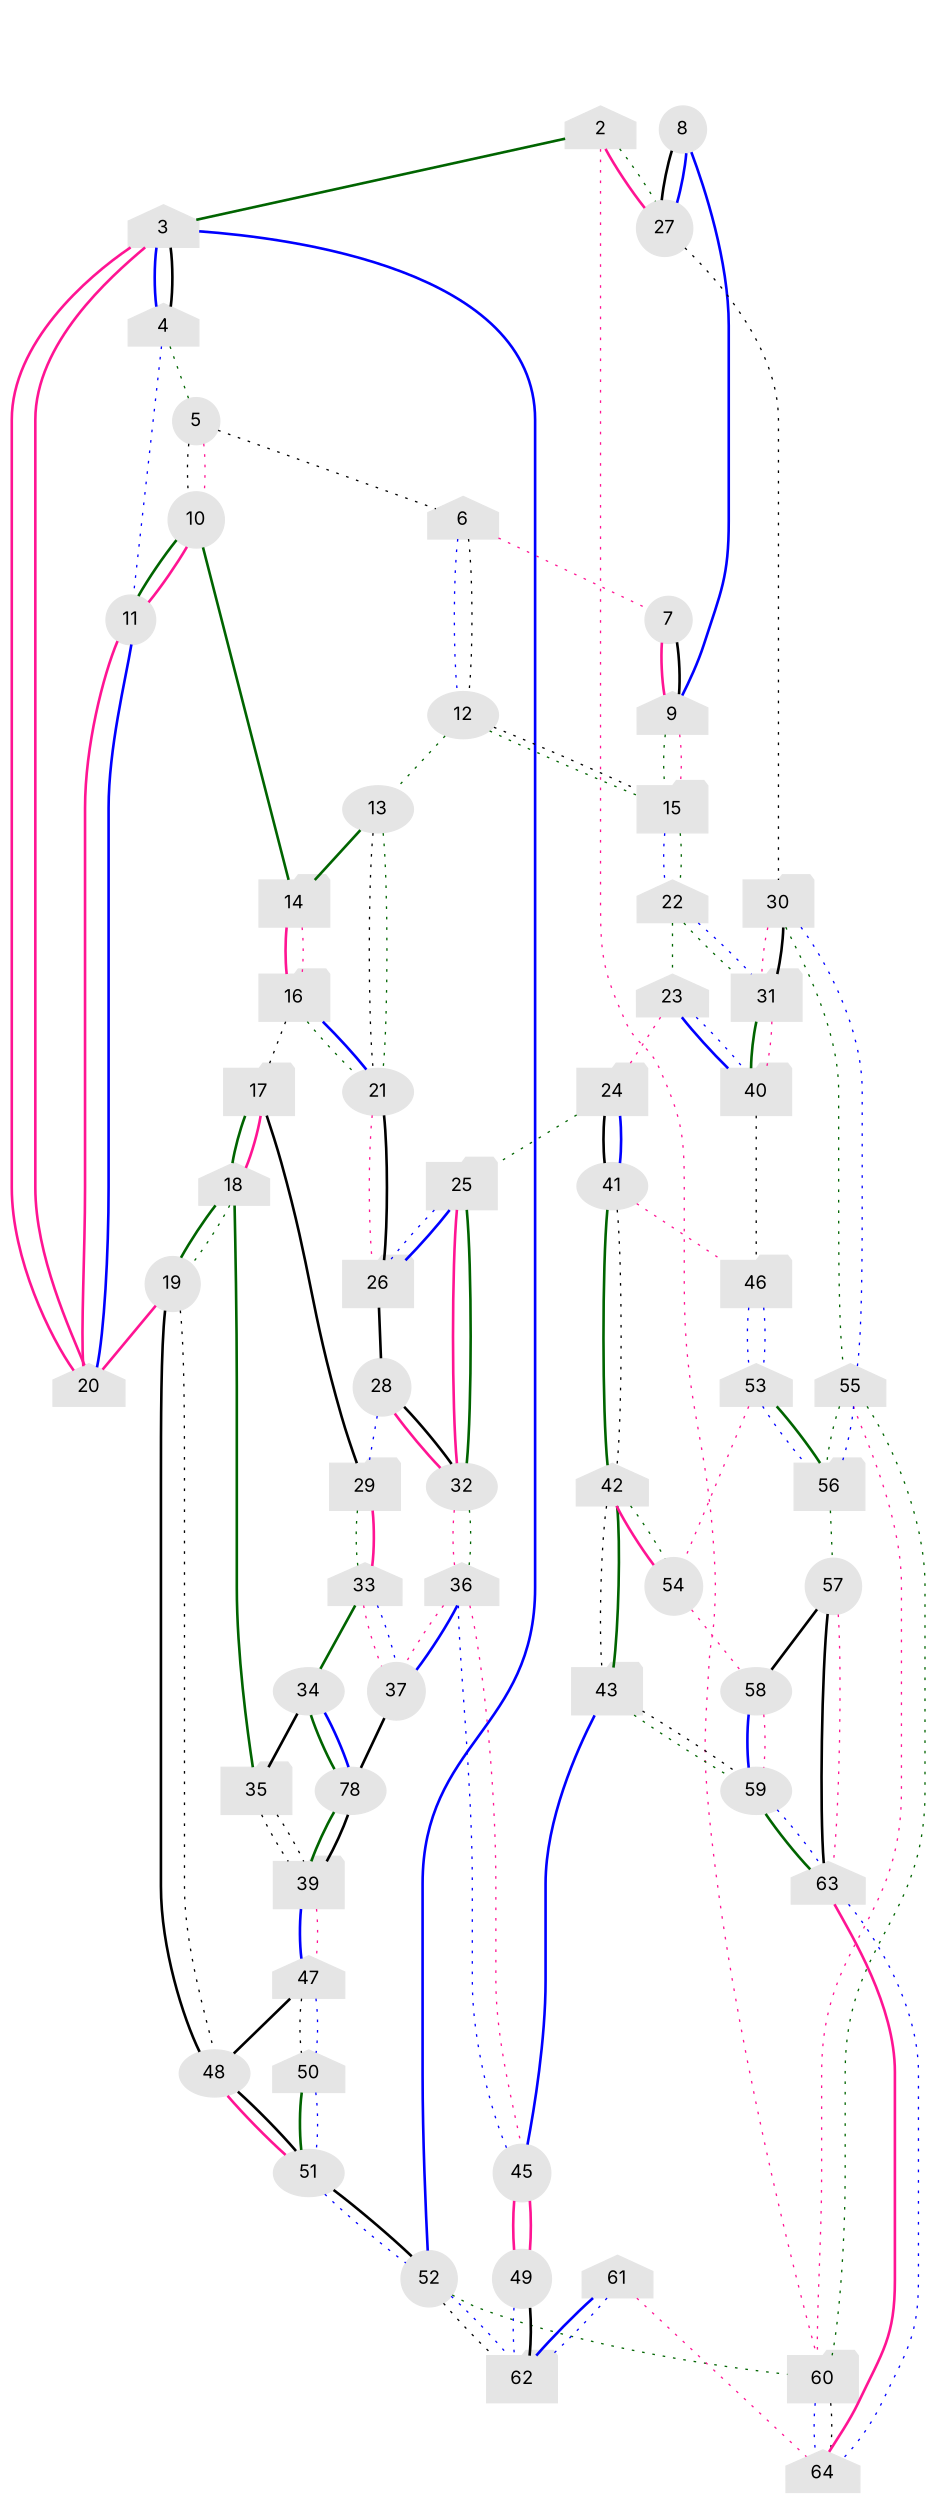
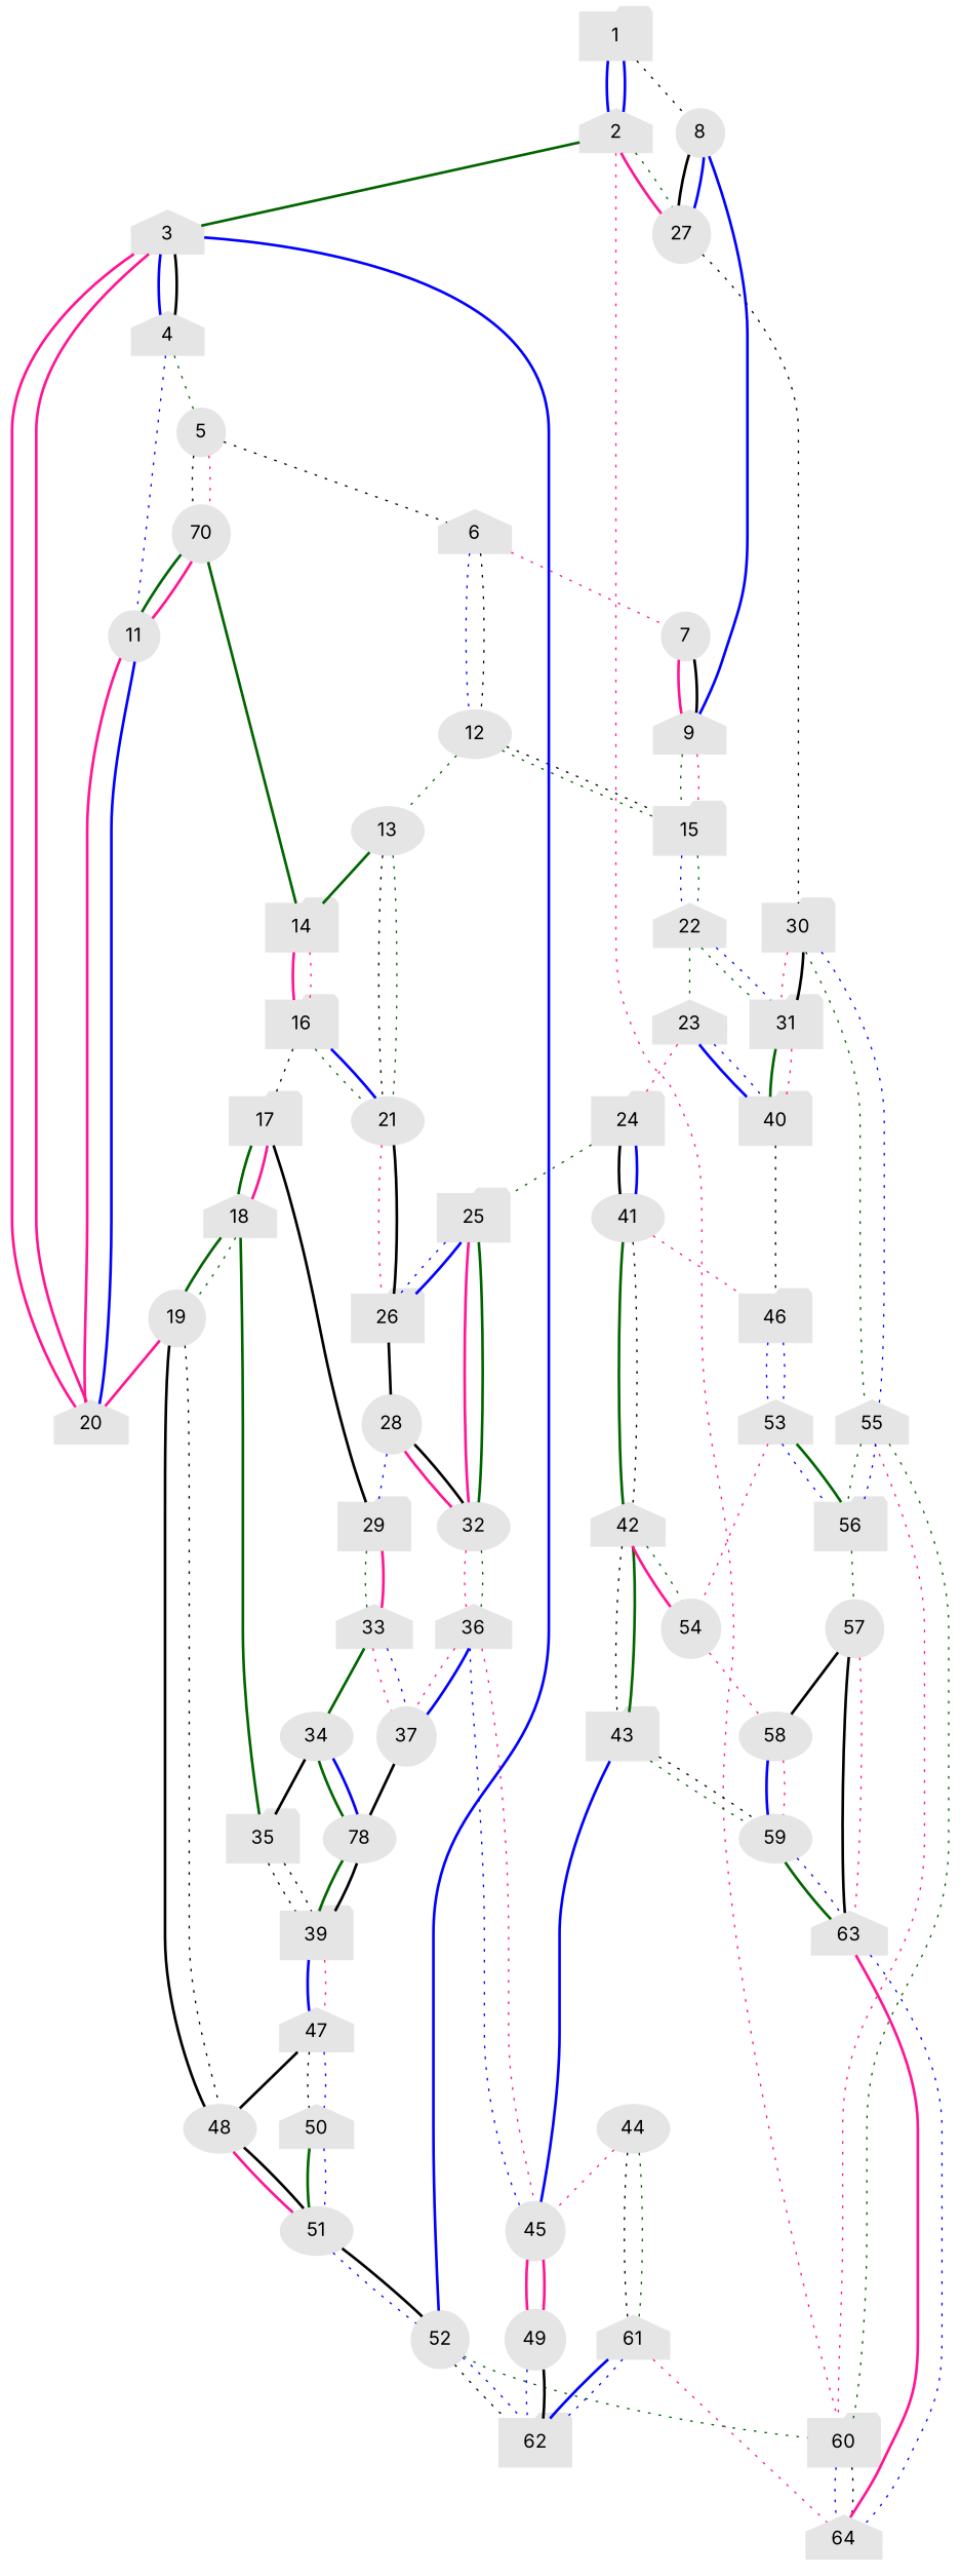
  graph {
    fontname=Inter
    node [color=gray90 fontname=Inter shape=house style=filled]
    edge [color=blue fontname=Inter style=dotted]
    2
+   1 [shape=folder]
    8 [shape=circle]
    3
    27 [shape=circle]
    60 [shape=folder]
    9
    4
    20
    52 [shape=circle]
    30 [shape=folder]
    64
    5 [shape=circle]
    11 [shape=circle]
    62 [shape=folder]
    6
-   10 [shape=circle]
+   10 [shape=circle label=70]
    7 [shape=circle]
    12 [shape=ellipse]
    14 [shape=folder]
    15 [shape=folder]
    13 [shape=ellipse]
    22
    16 [shape=folder]
    21 [shape=ellipse]
    26 [shape=folder]
    17 [shape=folder]
    23
    31 [shape=folder]
    18
    29 [shape=folder]
    19 [shape=circle]
    35 [shape=folder]
    33
    48 [shape=ellipse]
    39 [shape=folder]
    51 [shape=ellipse]
    28 [shape=circle]
    24 [shape=folder]
    40 [shape=folder]
    25 [shape=folder]
    41 [shape=ellipse]
    46 [shape=folder]
    32 [shape=ellipse]
    42
    36
    55
    34 [shape=ellipse]
    37 [shape=circle]
    56 [shape=folder]
    45 [shape=circle]
    n52 [label=78 shape=ellipse]
    47
    49 [shape=circle]
    50
    53
    43 [shape=folder]
    54 [shape=circle]
    59 [shape=ellipse]
    58 [shape=ellipse]
+   44 [shape=ellipse]
    61
    63
    57 [shape=circle]
    2 -- 3 [color=darkgreen style=bold]
    2 -- 27 [color=deeppink style=bold]
    2 -- 27 [color=darkgreen]
    2 -- 60 [color=deeppink]
+   1 -- 2 [style=bold]
+   1 -- 2 [style=bold]
+   1 -- 8 [color=black]
    8 -- 27 [color=black style=bold]
    8 -- 27 [style=bold]
    8 -- 9 [style=bold]
    3 -- 4 [style=bold]
    3 -- 4 [color=black style=bold]
    3 -- 20 [color=deeppink style=bold]
    3 -- 20 [color=deeppink style=bold]
    3 -- 52 [style=bold]
    27 -- 30 [color=black]
    60 -- 64
    60 -- 64 [color=black]
    9 -- 15 [color=darkgreen]
    9 -- 15 [color=deeppink]
    4 -- 5 [color=darkgreen]
    4 -- 11
    52 -- 60 [color=darkgreen]
    52 -- 62 [color=black]
    52 -- 62
    30 -- 31 [color=deeppink]
    30 -- 31 [color=black style=bold]
    30 -- 55 [color=darkgreen]
    30 -- 55
    5 -- 6 [color=black]
    5 -- 10 [color=black]
    5 -- 10 [color=deeppink]
    11 -- 20 [color=deeppink style=bold]
    11 -- 20 [style=bold]
    6 -- 7 [color=deeppink]
    6 -- 12
    6 -- 12 [color=black]
    10 -- 11 [color=darkgreen style=bold]
    10 -- 11 [color=deeppink style=bold]
    10 -- 14 [color=darkgreen style=bold]
    7 -- 9 [color=deeppink style=bold]
    7 -- 9 [color=black style=bold]
    12 -- 15 [color=darkgreen]
    12 -- 15 [color=black]
    12 -- 13 [color=darkgreen]
    14 -- 16 [color=deeppink style=bold]
    14 -- 16 [color=deeppink]
    15 -- 22
    15 -- 22 [color=darkgreen]
    13 -- 14 [color=darkgreen style=bold]
    13 -- 21 [color=black]
    13 -- 21 [color=darkgreen]
    22 -- 23 [color=darkgreen]
    22 -- 31 [color=darkgreen]
    22 -- 31
    16 -- 21 [color=darkgreen]
    16 -- 21 [style=bold]
    16 -- 17 [color=black]
    21 -- 26 [color=deeppink]
    21 -- 26 [color=black style=bold]
    26 -- 28 [color=black style=bold]
    17 -- 18 [color=darkgreen style=bold]
    17 -- 18 [color=deeppink style=bold]
    17 -- 29 [color=black style=bold]
    23 -- 24 [color=deeppink]
    23 -- 40 [style=bold]
    23 -- 40
    31 -- 40 [color=darkgreen style=bold]
    31 -- 40 [color=deeppink]
    18 -- 19 [color=darkgreen style=bold]
    18 -- 19 [color=darkgreen]
    18 -- 35 [color=darkgreen style=bold]
    29 -- 33 [color=darkgreen]
    29 -- 33 [color=deeppink style=bold]
    19 -- 20 [color=deeppink style=bold]
    19 -- 48 [color=black style=bold]
    19 -- 48 [color=black]
    35 -- 39 [color=black]
    35 -- 39 [color=black]
    33 -- 34 [color=darkgreen style=bold]
    33 -- 37 [color=deeppink]
    33 -- 37
    48 -- 51 [color=deeppink style=bold]
    48 -- 51 [color=black style=bold]
    39 -- 47 [style=bold]
    39 -- 47 [color=deeppink]
    51 -- 52
    51 -- 52 [color=black style=bold]
    28 -- 29
    28 -- 32 [color=deeppink style=bold]
    28 -- 32 [color=black style=bold]
    24 -- 25 [color=darkgreen]
    24 -- 41 [color=black style=bold]
    24 -- 41 [style=bold]
    40 -- 46 [color=black]
    25 -- 26
    25 -- 26 [style=bold]
    25 -- 32 [color=deeppink style=bold]
    25 -- 32 [color=darkgreen style=bold]
    41 -- 46 [color=deeppink]
    41 -- 42 [color=darkgreen style=bold]
    41 -- 42 [color=black]
    46 -- 53
    46 -- 53
    32 -- 36 [color=deeppink]
    32 -- 36 [color=darkgreen]
    42 -- 43 [color=black]
    42 -- 43 [color=darkgreen style=bold]
    42 -- 54 [color=deeppink style=bold]
    42 -- 54 [color=darkgreen]
    36 -- 37 [color=deeppink]
    36 -- 37 [style=bold]
    36 -- 45
    36 -- 45 [color=deeppink]
    55 -- 60 [color=deeppink]
    55 -- 60 [color=darkgreen]
    55 -- 56 [color=darkgreen]
    55 -- 56
    34 -- 35 [color=black style=bold]
    34 -- n52 [color=darkgreen style=bold]
    34 -- n52 [style=bold]
    37 -- n52 [color=black style=bold]
    56 -- 57 [color=darkgreen]
    45 -- 49 [color=deeppink style=bold]
    45 -- 49 [color=deeppink style=bold]
    n52 -- 39 [color=darkgreen style=bold]
    n52 -- 39 [color=black style=bold]
    47 -- 48 [color=black style=bold]
    47 -- 50 [color=black]
    47 -- 50
    49 -- 62
    49 -- 62 [color=black style=bold]
    50 -- 51 [color=darkgreen style=bold]
    50 -- 51
    53 -- 56
    53 -- 56 [color=darkgreen style=bold]
    53 -- 54 [color=deeppink]
    43 -- 45 [style=bold]
    43 -- 59 [color=darkgreen]
    43 -- 59 [color=black]
    54 -- 58 [color=deeppink]
    59 -- 63 [color=darkgreen style=bold]
    59 -- 63
    58 -- 59 [style=bold]
    58 -- 59 [color=deeppink]
+   44 -- 45 [color=deeppink]
+   44 -- 61 [color=black]
+   44 -- 61 [color=darkgreen]
    61 -- 64 [color=deeppink]
    61 -- 62 [style=bold]
    61 -- 62
    63 -- 64 [color=deeppink style=bold]
    63 -- 64
    57 -- 58 [color=black style=bold]
    57 -- 63 [color=black style=bold]
    57 -- 63 [color=deeppink]
  }
